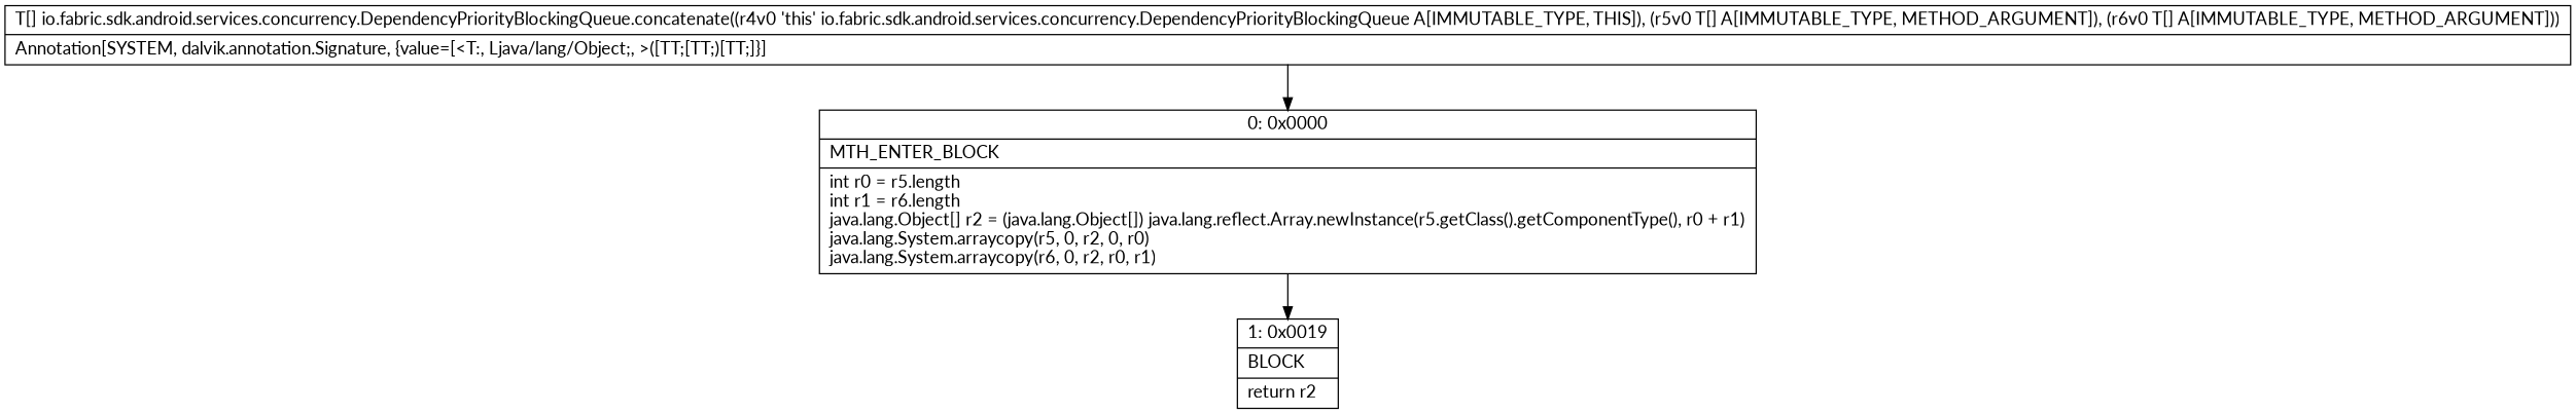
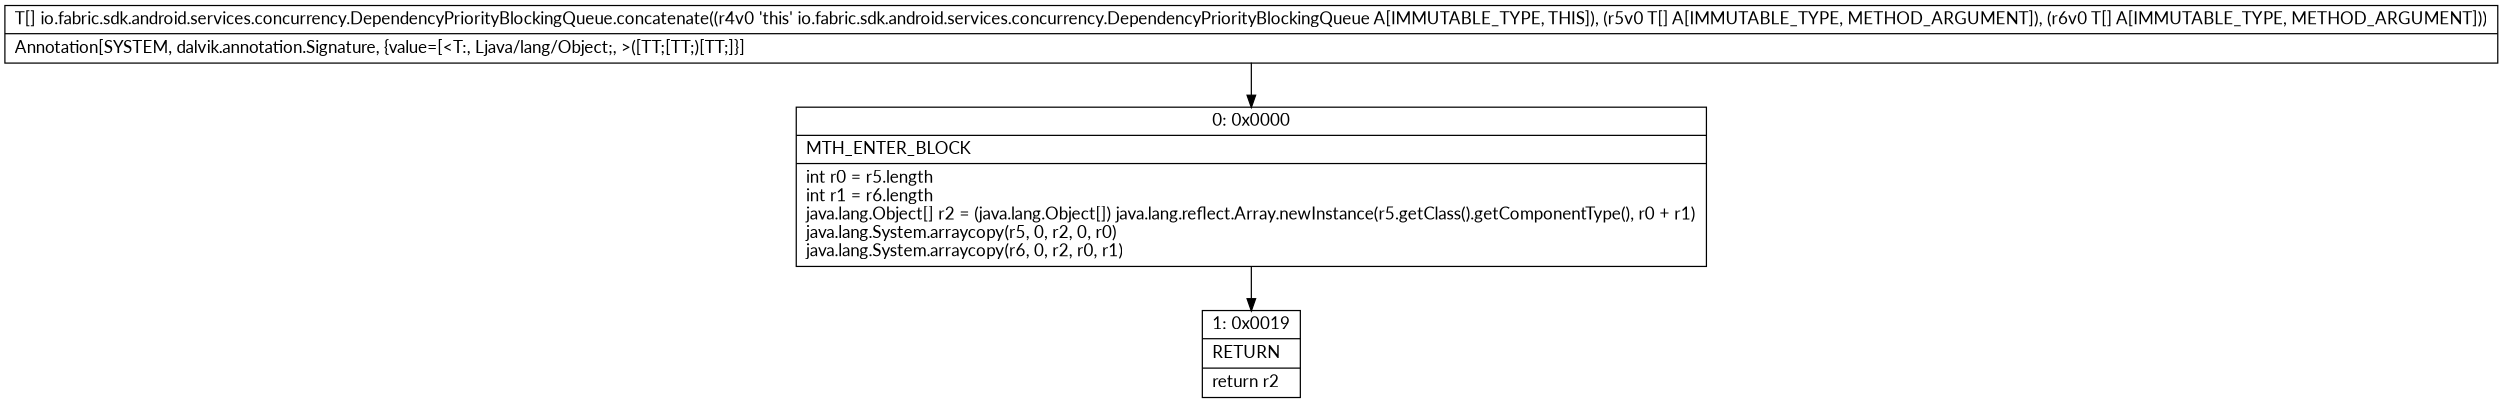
  digraph {
    fontname=Lato
    node [shape=record fontname=Lato]
    edge [fontname=Lato]
    n1 [label="{0\:\ 0x0000|MTH_ENTER_BLOCK\l|int r0 = r5.length\lint r1 = r6.length\ljava.lang.Object[] r2 = (java.lang.Object[]) java.lang.reflect.Array.newInstance(r5.getClass().getComponentType(), r0 + r1)\ljava.lang.System.arraycopy(r5, 0, r2, 0, r0)\ljava.lang.System.arraycopy(r6, 0, r2, r0, r1)\l}"]
-   n2 [label="{1\:\ 0x0019|BLOCK\l|return r2\l}"]
+   n2 [label="{1\:\ 0x0019|RETURN\l|return r2\l}"]
    n3 [label="{T[] io.fabric.sdk.android.services.concurrency.DependencyPriorityBlockingQueue.concatenate((r4v0 'this' io.fabric.sdk.android.services.concurrency.DependencyPriorityBlockingQueue A[IMMUTABLE_TYPE, THIS]), (r5v0 T[] A[IMMUTABLE_TYPE, METHOD_ARGUMENT]), (r6v0 T[] A[IMMUTABLE_TYPE, METHOD_ARGUMENT]))  | Annotation[SYSTEM, dalvik.annotation.Signature, \{value=[\<T:, Ljava\/lang\/Object;, \>([TT;[TT;)[TT;]\}]\l}"]
    n1 -> n2
    n3 -> n1
  }
